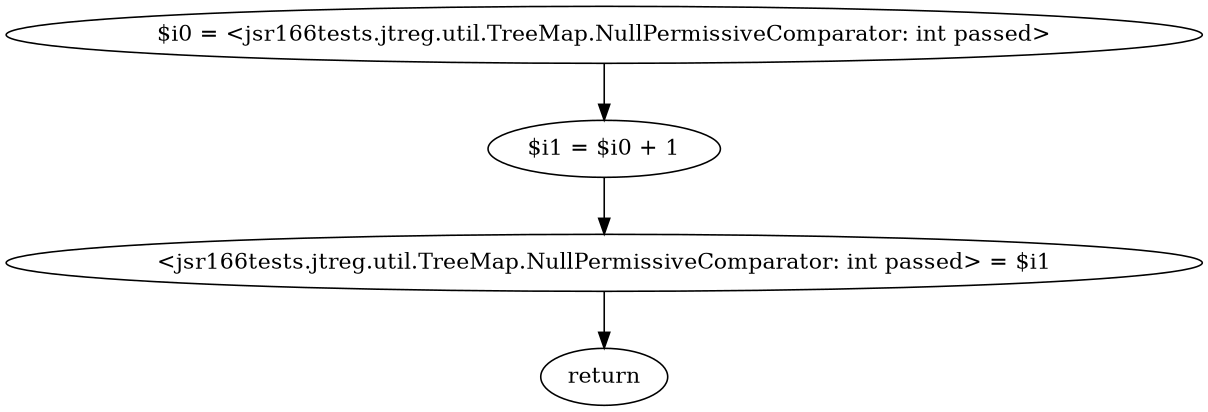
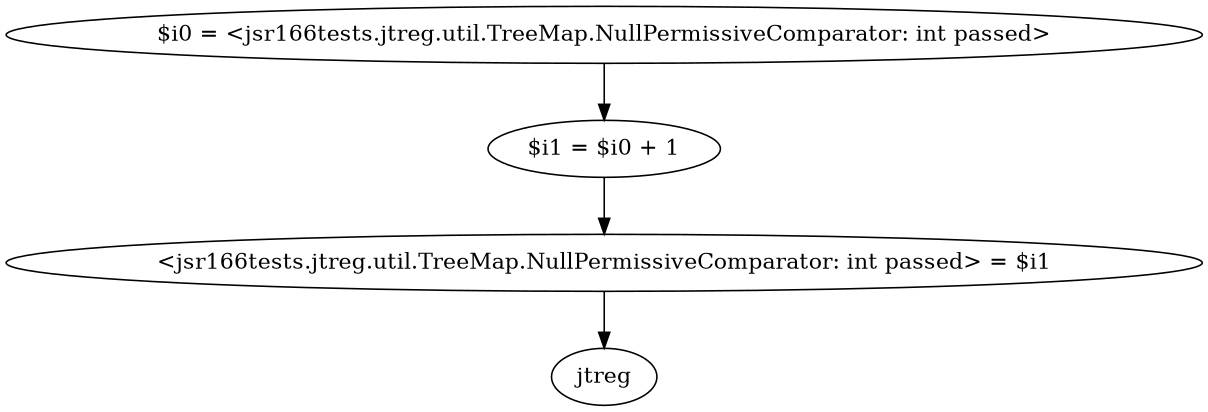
  digraph {
    "$i0 = <jsr166tests.jtreg.util.TreeMap.NullPermissiveComparator: int passed>"
    "$i1 = $i0 + 1"
    "<jsr166tests.jtreg.util.TreeMap.NullPermissiveComparator: int passed> = $i1"
-   return
+   return [label=jtreg]
    "$i0 = <jsr166tests.jtreg.util.TreeMap.NullPermissiveComparator: int passed>" -> "$i1 = $i0 + 1"
    "$i1 = $i0 + 1" -> "<jsr166tests.jtreg.util.TreeMap.NullPermissiveComparator: int passed> = $i1"
    "<jsr166tests.jtreg.util.TreeMap.NullPermissiveComparator: int passed> = $i1" -> return
  }
